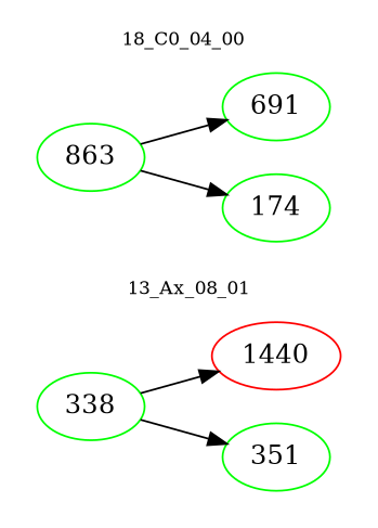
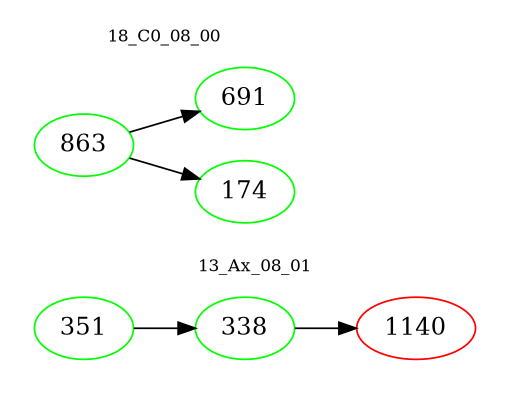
  digraph {
    rankdir=LR
    node [color=green]
    edge [color=black]
    n1 [label=338]
    n2 [label=351]
-   n3 [color=red label=1440]
+   n3 [color=red label=1140]
    n4 [label=863]
    n5 [label=174]
    n6 [label=691]
    subgraph cluster_1 {
      color=white
      fontsize=10
      label="13_Ax_08_01"
      n1
      n2
      n3
    }
    subgraph cluster_2 {
      color=white
      fontsize=10
-     label="18_C0_04_00"
+     label="18_C0_08_00"
      n4
      n5
      n6
    }
-   n1 -> n2
+   n2 -> n1
    n1 -> n3
    n4 -> n5
    n4 -> n6
  }
